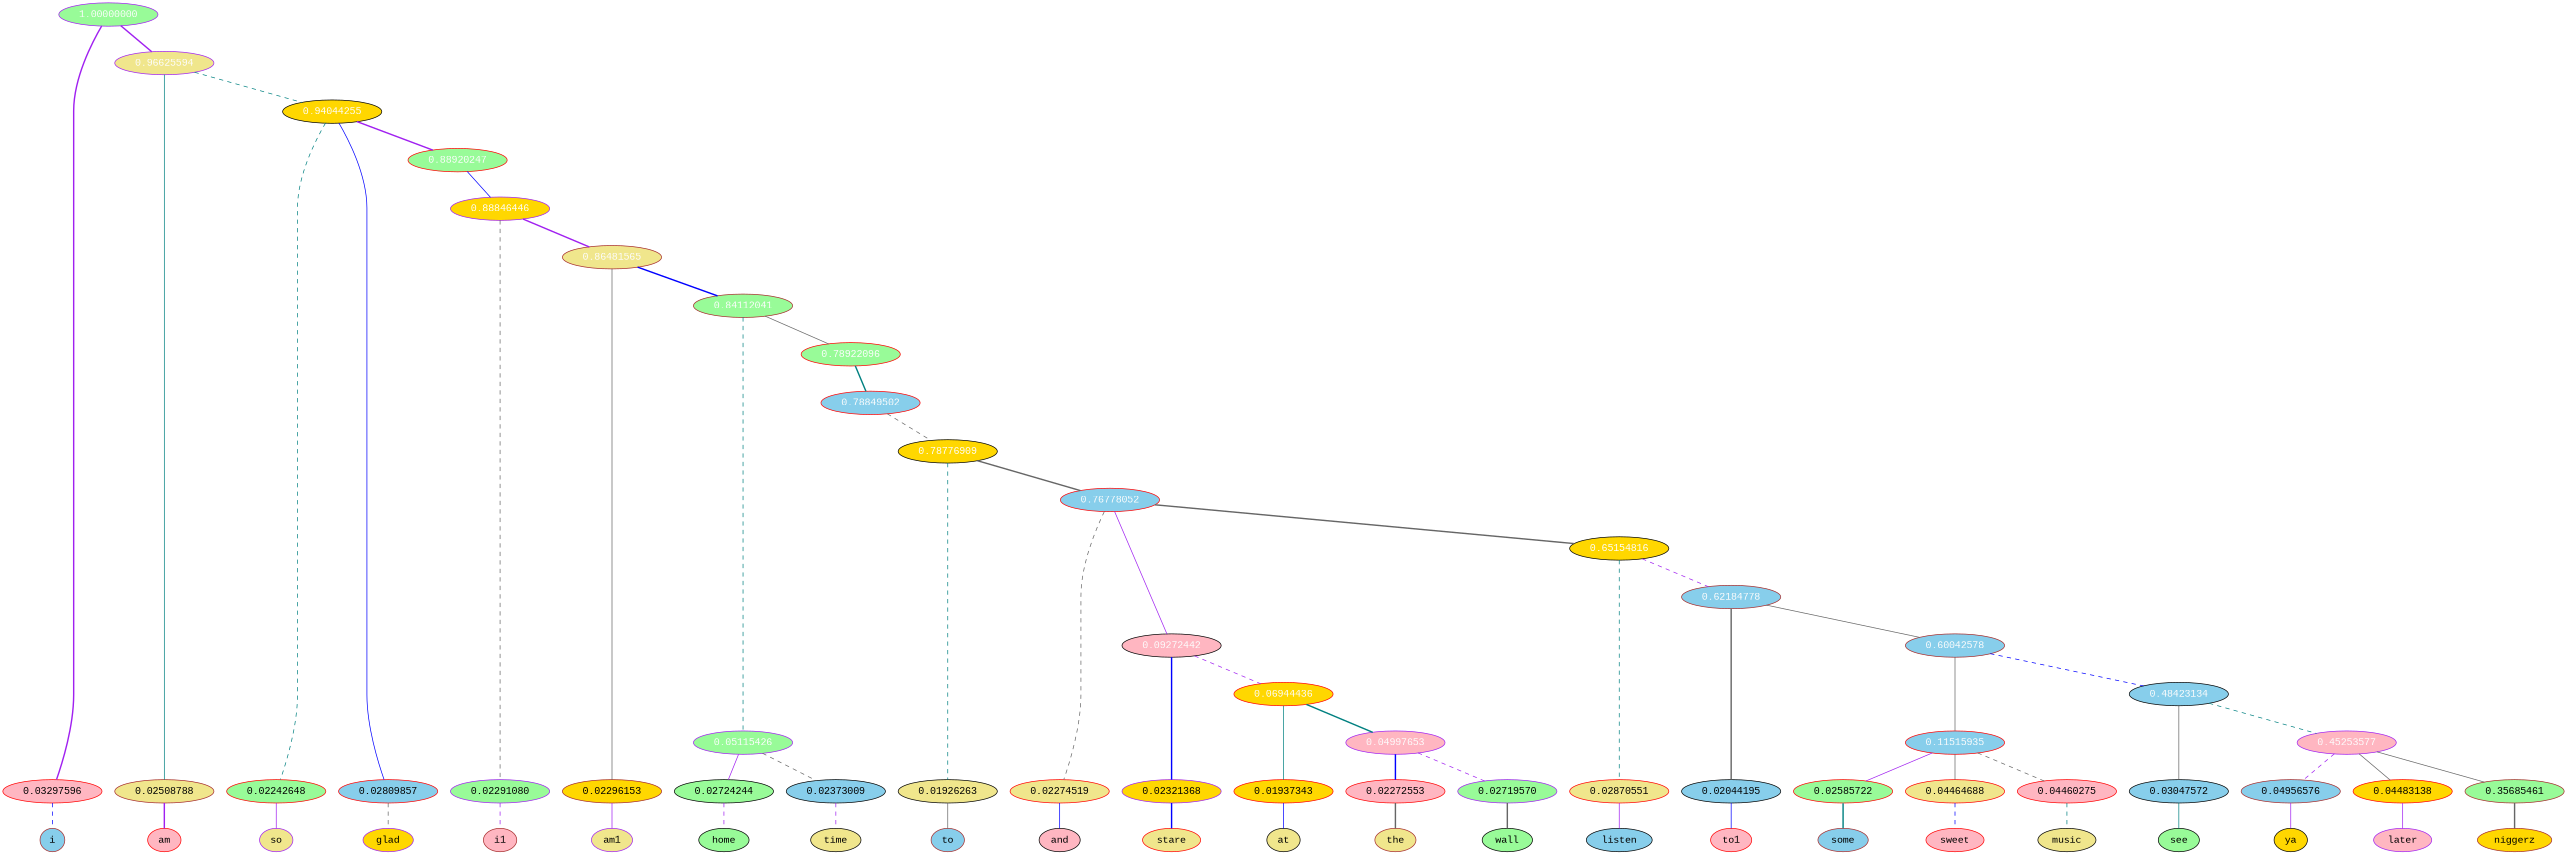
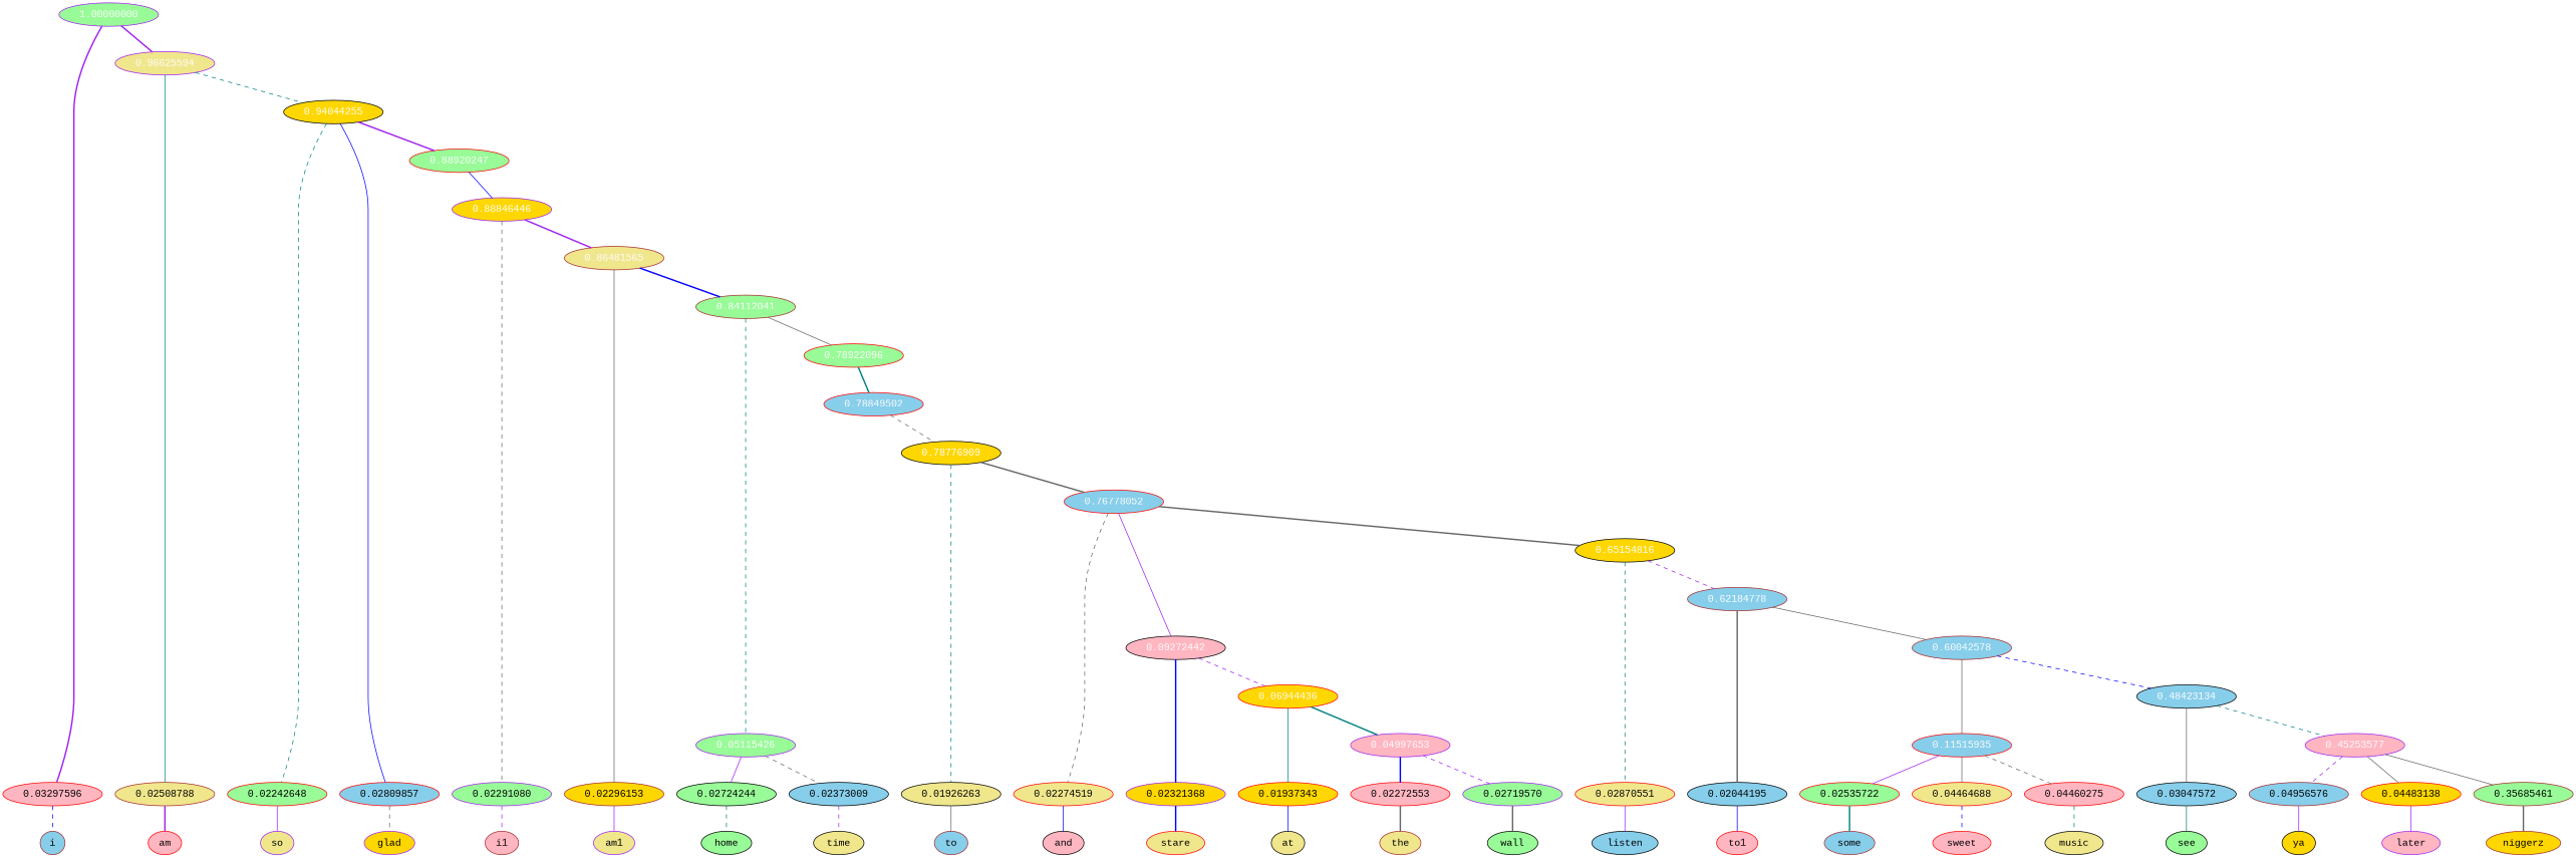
  graph {
    fontname="Liberation Mono"
    node [color=red fillcolor=skyblue fontname="Liberation Mono" format=png nodesep=0.001 ordering=out overlap_scaling=0.01 ranksep=0.001 style=filled]
    edge [color=gray40 fontname="Liberation Mono" style=solid]
    n1 [color=brown height=0.15 label=i style="filled,solid" width=0.15]
    n2 [fillcolor=lightpink height=0.15 label=am style="filled,solid" width=0.15]
    n3 [color=purple fillcolor=khaki height=0.15 label=so style="filled,solid" width=0.15]
    n4 [color=purple fillcolor=gold height=0.15 label=glad style="filled,solid" width=0.15]
    n5 [color=brown fillcolor=lightpink height=0.15 label=i1 style="filled,solid" width=0.15]
    n6 [color=purple fillcolor=khaki height=0.15 label=am1 style="filled,solid" width=0.15]
    n7 [color=black fillcolor=palegreen height=0.15 label=home style="filled,solid" width=0.15]
    n8 [color=black fillcolor=khaki height=0.15 label=time style="filled,solid" width=0.15]
    n9 [color=brown height=0.15 label=to style="filled,solid" width=0.15]
    n10 [fillcolor=khaki height=0.15 label=stare style="filled,solid" width=0.15]
    n11 [color=black fillcolor=khaki height=0.15 label=at style="filled,solid" width=0.15]
    n12 [color=brown fillcolor=khaki height=0.15 label=the style="filled,solid" width=0.15]
    n13 [color=black fillcolor=palegreen height=0.15 label=wall style="filled,solid" width=0.15]
    n14 [color=black fillcolor=lightpink height=0.15 label=and style="filled,solid" width=0.15]
    n15 [color=black height=0.15 label=listen style="filled,solid" width=0.15]
    n16 [fillcolor=lightpink height=0.15 label=to1 style="filled,solid" width=0.15]
    n17 [color=brown height=0.15 label=some style="filled,solid" width=0.15]
    n18 [fillcolor=lightpink height=0.15 label=sweet style="filled,solid" width=0.15]
    n19 [color=black fillcolor=khaki height=0.15 label=music style="filled,solid" width=0.15]
    n20 [color=black fillcolor=palegreen height=0.15 label=see style="filled,solid" width=0.15]
    n21 [color=black fillcolor=gold height=0.15 label=ya style="filled,solid" width=0.15]
    n22 [color=purple fillcolor=lightpink height=0.15 label=later style="filled,solid" width=0.15]
    n23 [color=brown fillcolor=gold height=0.15 label=niggerz style="filled,solid" width=0.15]
    n24 [fillcolor=lightpink fontcolor=black height=0.15 label=0.03297596 width=0.15]
    n25 [color=brown fillcolor=khaki fontcolor=black height=0.15 label=0.02508788 width=0.15]
    n26 [fillcolor=palegreen fontcolor=black height=0.15 label=0.02242648 width=0.15]
    n27 [fontcolor=black height=0.15 label=0.02809857 width=0.15]
    n28 [color=purple fillcolor=palegreen fontcolor=black height=0.15 label=0.02291080 width=0.15]
    n29 [color=brown fillcolor=gold fontcolor=black height=0.15 label=0.02296153 width=0.15]
    n30 [color=black fillcolor=palegreen fontcolor=black height=0.15 label=0.02724244 width=0.15]
    n31 [color=black fontcolor=black height=0.15 label=0.02373009 width=0.15]
    n32 [color=black fillcolor=khaki fontcolor=black height=0.15 label=0.01926263 width=0.15]
    n33 [color=purple fillcolor=gold fontcolor=black height=0.15 label=0.02321368 width=0.15]
    n34 [fillcolor=gold fontcolor=black height=0.15 label=0.01937343 width=0.15]
    n35 [fillcolor=lightpink fontcolor=black height=0.15 label=0.02272553 width=0.15]
    n36 [color=purple fillcolor=palegreen fontcolor=black height=0.15 label=0.02719570 width=0.15]
    n37 [fillcolor=khaki fontcolor=black height=0.15 label=0.02274519 width=0.15]
    n38 [fillcolor=khaki fontcolor=black height=0.15 label=0.02870551 width=0.15]
    n39 [color=black fontcolor=black height=0.15 label=0.02044195 width=0.15]
-   n40 [fillcolor=palegreen fontcolor=black height=0.15 label=0.02585722 width=0.15]
+   n40 [fillcolor=palegreen fontcolor=black height=0.15 label=0.02535722 width=0.15]
    n41 [fillcolor=khaki fontcolor=black height=0.15 label=0.04464688 width=0.15]
    n42 [fillcolor=lightpink fontcolor=black height=0.15 label=0.04460275 width=0.15]
    n43 [color=black fontcolor=black height=0.15 label=0.03047572 width=0.15]
    n44 [color=brown fontcolor=black height=0.15 label=0.04956576 width=0.15]
    n45 [fillcolor=gold fontcolor=black height=0.15 label=0.04483138 width=0.15]
    n46 [color=brown fillcolor=palegreen fontcolor=black height=0.15 label=0.35685461 width=0.15]
    n47 [color=purple fillcolor=palegreen fontcolor=grey99 height=0.15 label=1.00000000 width=0.15]
    n48 [color=purple fillcolor=khaki fontcolor=grey99 height=0.15 label=0.96625594 width=0.15]
    n49 [color=black fillcolor=gold fontcolor=grey99 height=0.15 label=0.94044255 width=0.15]
    n50 [fillcolor=palegreen fontcolor=grey99 height=0.15 label=0.88920247 width=0.15]
    n51 [color=purple fillcolor=gold fontcolor=grey99 height=0.15 label=0.88846446 width=0.15]
    n52 [color=brown fillcolor=khaki fontcolor=grey99 height=0.15 label=0.86481565 width=0.15]
    n53 [color=brown fillcolor=palegreen fontcolor=grey99 height=0.15 label=0.84112041 width=0.15]
    n54 [color=purple fillcolor=palegreen fontcolor=grey99 height=0.15 label=0.05115426 width=0.15]
    n55 [fillcolor=palegreen fontcolor=grey99 height=0.15 label=0.78922096 width=0.15]
    n56 [fontcolor=grey99 height=0.15 label=0.78849502 width=0.15]
    n57 [color=black fillcolor=gold fontcolor=grey99 height=0.15 label=0.78776909 width=0.15]
    n58 [fontcolor=grey99 height=0.15 label=0.76778052 width=0.15]
    n59 [color=black fillcolor=lightpink fontcolor=grey99 height=0.15 label=0.09272442 width=0.15]
    n60 [color=black fillcolor=gold fontcolor=grey99 height=0.15 label=0.65154816 width=0.15]
    n61 [fillcolor=gold fontcolor=grey99 height=0.15 label=0.06944436 width=0.15]
    n62 [color=brown fontcolor=grey99 height=0.15 label=0.62184778 width=0.15]
    n63 [color=purple fillcolor=lightpink fontcolor=grey99 height=0.15 label=0.04997653 width=0.15]
    n64 [color=brown fontcolor=grey99 height=0.15 label=0.60042578 width=0.15]
    n65 [fontcolor=grey99 height=0.15 label=0.11515935 width=0.15]
    n66 [color=black fontcolor=grey99 height=0.15 label=0.48423134 width=0.15]
    n67 [color=purple fillcolor=lightpink fontcolor=grey99 height=0.15 label=0.45253577 width=0.15]
    subgraph sub_1 {
      rank=same
      n1
      n2
      n3
      n4
      n5
      n6
      n7
      n8
      n9
      n10
      n11
      n12
      n13
      n14
      n15
      n16
      n17
      n18
      n19
      n20
      n21
      n22
      n23
    }
    subgraph sub_2 {
      rank=same
      n24
      n25
      n26
      n27
      n28
      n29
      n30
      n31
      n32
      n33
      n34
      n35
      n36
      n37
      n38
      n39
      n40
      n41
      n42
      n43
      n44
      n45
      n46
    }
    n24 -- n1 [color=blue style=dashed]
    n25 -- n2 [color=purple style=bold]
    n26 -- n3 [color=purple]
    n27 -- n4 [style=dashed]
    n28 -- n5 [color=purple style=dashed]
    n29 -- n6 [color=purple]
-   n30 -- n7 [color=purple style=dashed]
+   n30 -- n7 [color=teal style=dashed]
    n31 -- n8 [color=purple style=dashed]
    n32 -- n9
    n33 -- n10 [color=blue style=bold]
    n34 -- n11 [color=blue]
    n35 -- n12 [style=bold]
    n36 -- n13 [style=bold]
    n37 -- n14 [color=blue]
    n38 -- n15 [color=purple]
    n39 -- n16 [color=blue]
    n40 -- n17 [color=teal style=bold]
    n41 -- n18 [color=blue style=dashed]
    n42 -- n19 [color=teal style=dashed]
    n43 -- n20 [color=teal]
    n44 -- n21 [color=purple]
    n45 -- n22 [color=purple]
    n46 -- n23 [style=bold]
    n47 -- n24 [color=purple style=bold]
    n47 -- n48 [color=purple style=bold]
    n48 -- n25 [color=teal]
    n48 -- n49 [color=teal style=dashed]
    n49 -- n26 [color=teal style=dashed]
    n49 -- n27 [color=blue]
    n49 -- n50 [color=purple style=bold]
    n50 -- n51 [color=blue]
    n51 -- n28 [style=dashed]
    n51 -- n52 [color=purple style=bold]
    n52 -- n29
    n52 -- n53 [color=blue style=bold]
    n53 -- n54 [color=teal style=dashed]
    n53 -- n55
    n54 -- n30 [color=purple]
    n54 -- n31 [style=dashed]
    n55 -- n56 [color=teal style=bold]
    n56 -- n57 [style=dashed]
    n57 -- n32 [color=teal style=dashed]
    n57 -- n58 [style=bold]
    n58 -- n37 [style=dashed]
    n58 -- n59 [color=purple]
    n58 -- n60 [style=bold]
    n59 -- n33 [color=blue style=bold]
    n59 -- n61 [color=purple style=dashed]
    n60 -- n38 [color=teal style=dashed]
    n60 -- n62 [color=purple style=dashed]
    n61 -- n34 [color=teal]
    n61 -- n63 [color=teal style=bold]
    n62 -- n39 [style=bold]
    n62 -- n64
    n63 -- n35 [color=blue style=bold]
    n63 -- n36 [color=purple style=dashed]
    n64 -- n65
    n64 -- n66 [color=blue style=dashed]
    n65 -- n40 [color=purple]
    n65 -- n41
    n65 -- n42 [style=dashed]
    n66 -- n43
    n66 -- n67 [color=teal style=dashed]
    n67 -- n44 [color=purple style=dashed]
    n67 -- n45
    n67 -- n46
  }
